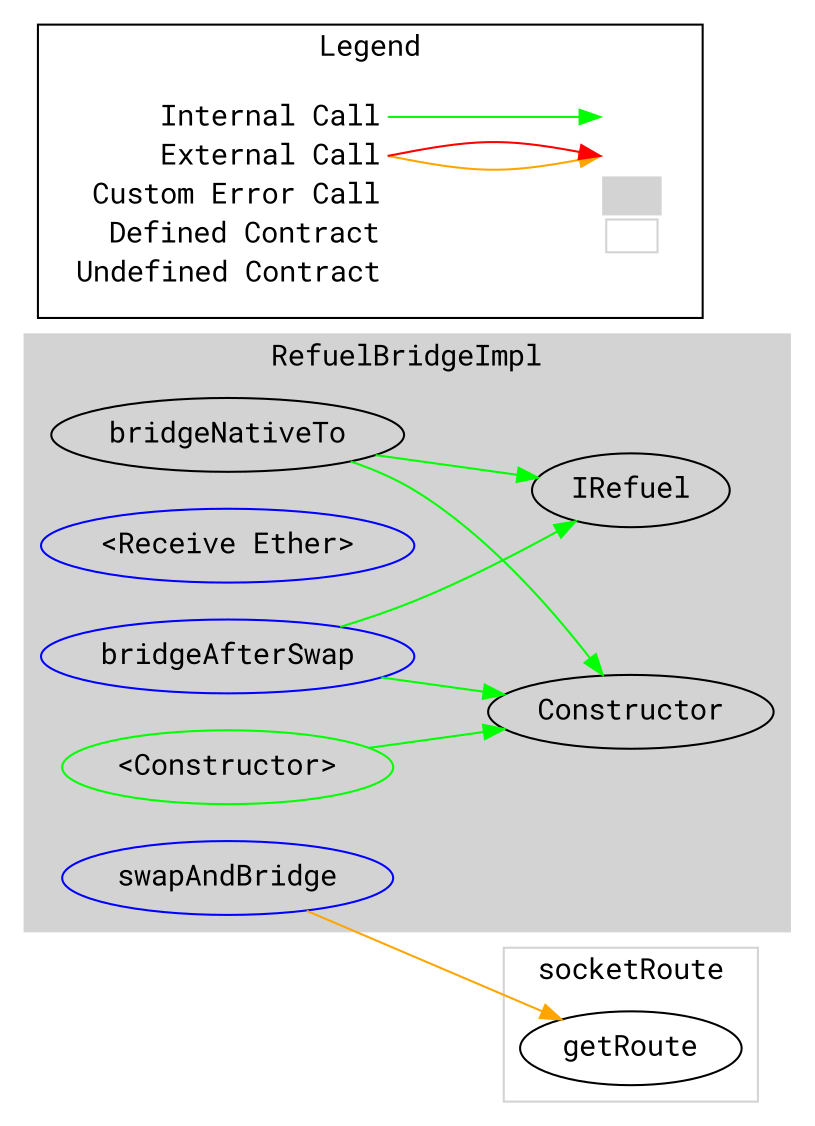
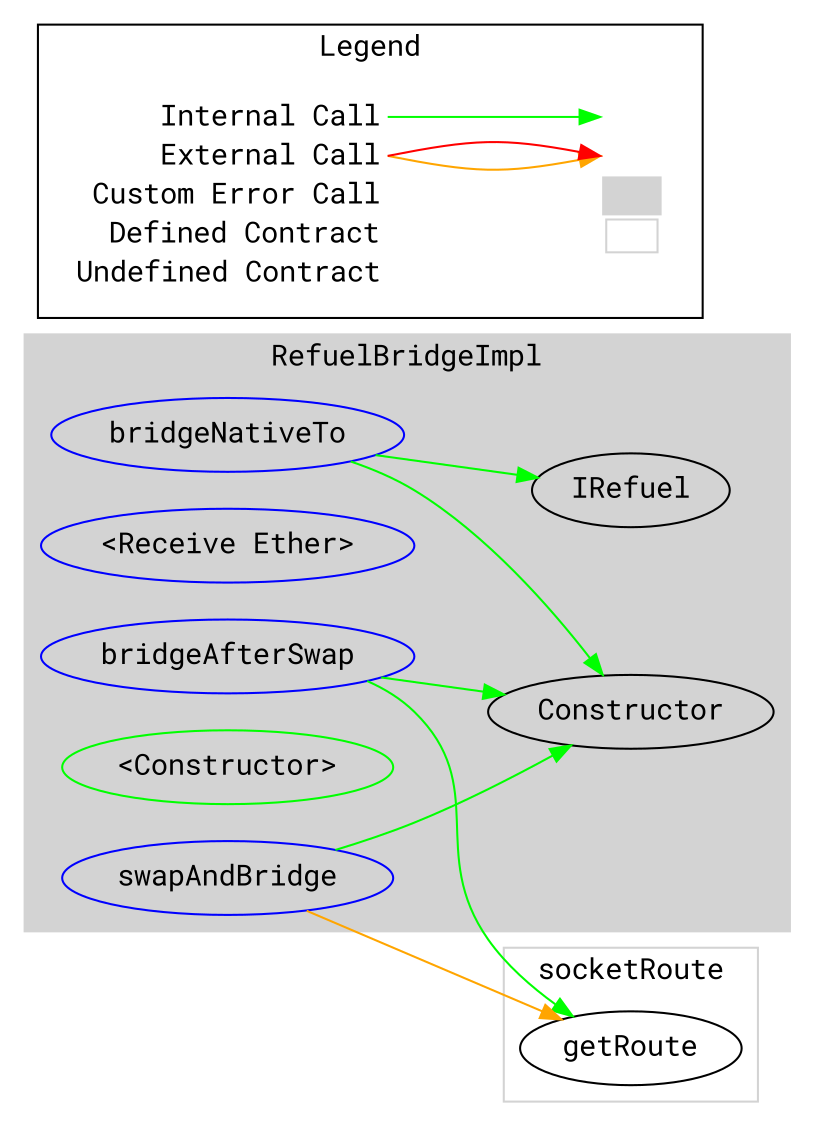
  digraph {
    compound=true
    fontname="Roboto Mono"
    rankdir=LR
    node [fontname="Roboto Mono"]
    edge [color=green fontname="Roboto Mono"]
    n1 [color=green label="<Constructor>"]
    n2 [color=blue label="<Receive Ether>"]
    n3 [color=blue label=bridgeAfterSwap]
    n4 [color=blue label=swapAndBridge]
-   n5 [color=black label=bridgeNativeTo]
+   n5 [color=blue label=bridgeNativeTo]
    n6 [label=IRefuel]
    n7 [label=Constructor]
    n8 [label=getRoute]
    n9 [label=<<table border="0" cellpadding="2" cellspacing="0" cellborder="0">   <tr><td align="right" port="i1">Internal Call</td></tr>   <tr><td align="right" port="i2">External Call</td></tr>   <tr><td align="right" port="i2">Custom Error Call</td></tr>   <tr><td align="right" port="i3">Defined Contract</td></tr>   <tr><td align="right" port="i4">Undefined Contract</td></tr>   </table>> shape=plaintext]
    n10 [label=<<table border="0" cellpadding="2" cellspacing="0" cellborder="0">   <tr><td port="i1">&nbsp;&nbsp;&nbsp;</td></tr>   <tr><td port="i2">&nbsp;&nbsp;&nbsp;</td></tr>   <tr><td port="i3" bgcolor="lightgray">&nbsp;&nbsp;&nbsp;</td></tr>   <tr><td port="i4">     <table border="1" cellborder="0" cellspacing="0" cellpadding="7" color="lightgray">       <tr>        <td></td>       </tr>      </table>   </td></tr>   </table>> shape=plaintext]
    subgraph cluster_1 {
      bgcolor=lightgray
      color=lightgray
      label=RefuelBridgeImpl
      style=filled
      n1
      n2
      n3
      n4
      n5
      n6
      n7
    }
    subgraph cluster_2 {
      color=lightgray
      label=socketRoute
      n8
    }
    subgraph cluster_3 {
      label=Legend
      n9
      n10
    }
-   n3 -> n6
+   n3 -> n8
    n3 -> n7
-   n1 -> n7
+   n4 -> n7
    n4 -> n8 [color=orange]
    n5 -> n6
    n5 -> n7
    n9 -> n10 [headport="i1:w" tailport="i1:e"]
    n9 -> n10 [color=orange headport="i2:w" tailport="i2:e"]
    n9 -> n10 [color=red headport="i2:w" tailport="i2:e"]
  }
